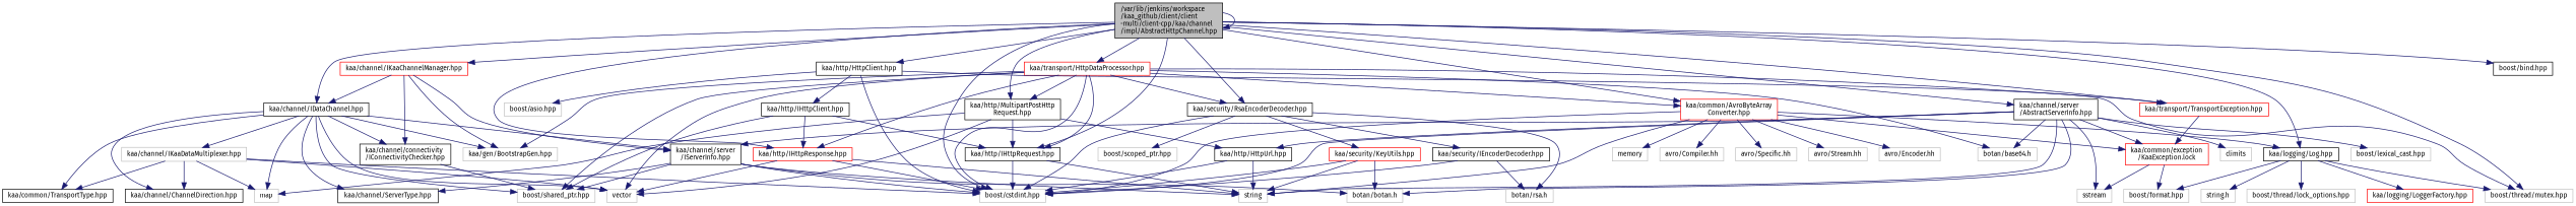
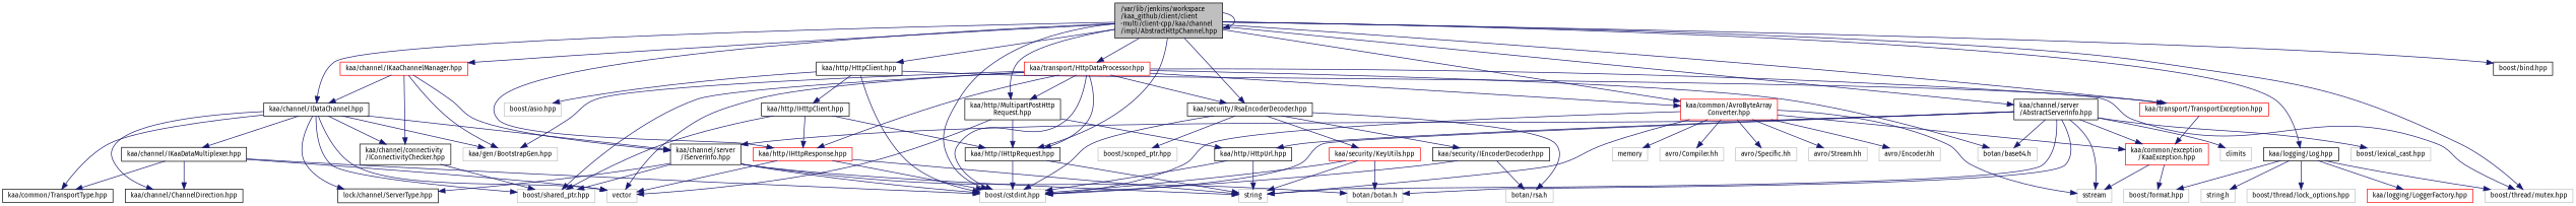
  digraph {
    fontname="Fira Sans"
    node [color=grey75 fontname="Fira Sans" fontsize=10 shape=record]
    edge [color=midnightblue fontname="Fira Sans" fontsize=10 labelfontname=FreeSans labelfontsize=10 style=solid]
    n1 [color=black fillcolor=grey75 fontcolor=black height=0.2 label="/var/lib/jenkins/workspace\l/kaa_github/client/client\l-multi/client-cpp/kaa/channel\l/impl/AbstractHttpChannel.hpp" style=filled width=0.4]
    n2 [color=black height=0.2 label="kaa/channel/IDataChannel.hpp" width=0.4]
    n3 [height=0.2 label="boost/cstdint.hpp" width=0.4]
    n4 [color=black height=0.2 label="kaa/channel/server\l/AbstractServerInfo.hpp" width=0.4]
    n5 [color=black height=0.2 label="kaa/http/HttpClient.hpp" width=0.4]
    n6 [color=red height=0.2 label="kaa/http/IHttpResponse.hpp" width=0.4]
    n7 [color=black height=0.2 label="kaa/http/IHttpRequest.hpp" width=0.4]
    n8 [height=0.2 label="boost/thread/mutex.hpp" width=0.4]
    n9 [color=black height=0.2 label="kaa/logging/Log.hpp" width=0.4]
    n10 [color=black height=0.2 label="kaa/security/RsaEncoderDecoder.hpp" width=0.4]
    n11 [color=red height=0.2 label="kaa/common/AvroByteArray\lConverter.hpp" width=0.4]
    n12 [color=black height=0.2 label="kaa/http/MultipartPostHttp\lRequest.hpp" width=0.4]
    n13 [color=black height=0.2 label="boost/bind.hpp" width=0.4]
    n14 [color=red height=0.2 label="kaa/transport/HttpDataProcessor.hpp" width=0.4]
    n15 [color=red height=0.2 label="kaa/transport/TransportException.hpp" width=0.4]
    n16 [color=red height=0.2 label="kaa/channel/IKaaChannelManager.hpp" width=0.4]
    n17 [height=0.2 label="boost/shared_ptr.hpp" width=0.4]
    n18 [height=0.2 label=vector width=0.4]
-   n19 [height=0.2 label=map width=0.4]
    n20 [height=0.2 label="kaa/gen/BootstrapGen.hpp" width=0.4]
    n21 [color=black height=0.2 label="kaa/common/TransportType.hpp" width=0.4]
    n22 [color=black height=0.2 label="kaa/channel/ChannelDirection.hpp" width=0.4]
    n23 [color=black height=0.2 label="kaa/channel/server\l/IServerInfo.hpp" width=0.4]
-   n24 [color=black height=0.2 label="kaa/channel/ServerType.hpp" width=0.4]
-   n25 [height=0.2 label="kaa/channel/IKaaDataMultiplexer.hpp" width=0.4]
+   n24 [color=black height=0.2 label="lock/channel/ServerType.hpp" width=0.4]
+   n25 [color=black height=0.2 label="kaa/channel/IKaaDataMultiplexer.hpp" width=0.4]
    n26 [color=black height=0.2 label="kaa/channel/connectivity\l/IConnectivityChecker.hpp" width=0.4]
    n27 [height=0.2 label=string width=0.4]
    n28 [height=0.2 label="botan/botan.h" width=0.4]
    n29 [height=0.2 label=sstream width=0.4]
    n30 [height=0.2 label=climits width=0.4]
    n31 [height=0.2 label="boost/lexical_cast.hpp" width=0.4]
    n32 [height=0.2 label="botan/base64.h" width=0.4]
-   n33 [color=red height=0.2 label="kaa/common/exception\l/KaaException.lock" width=0.4]
+   n33 [color=red height=0.2 label="kaa/common/exception\l/KaaException.hpp" width=0.4]
    n34 [color=black height=0.2 label="kaa/http/HttpUrl.hpp" width=0.4]
    n35 [color=black height=0.2 label="kaa/http/IHttpClient.hpp" width=0.4]
    n36 [height=0.2 label="boost/asio.hpp" width=0.4]
    n37 [height=0.2 label="boost/format.hpp" width=0.4]
    n38 [color=red height=0.2 label="kaa/logging/LoggerFactory.hpp" width=0.4]
    n39 [height=0.2 label="string.h" width=0.4]
    n40 [height=0.2 label="boost/thread/lock_options.hpp" width=0.4]
    n41 [color=red height=0.2 label="kaa/security/KeyUtils.hpp" width=0.4]
    n42 [color=black height=0.2 label="kaa/security/IEncoderDecoder.hpp" width=0.4]
    n43 [height=0.2 label="botan/rsa.h" width=0.4]
    n44 [height=0.2 label="boost/scoped_ptr.hpp" width=0.4]
    n45 [height=0.2 label=memory width=0.4]
    n46 [height=0.2 label="avro/Compiler.hh" width=0.4]
    n47 [height=0.2 label="avro/Specific.hh" width=0.4]
    n48 [height=0.2 label="avro/Stream.hh" width=0.4]
    n49 [height=0.2 label="avro/Encoder.hh" width=0.4]
    n1 -> n1
    n1 -> n2
    n1 -> n3
    n1 -> n4
    n1 -> n5
    n1 -> n6
    n1 -> n7
    n1 -> n8
    n1 -> n9
    n1 -> n10
    n1 -> n11
    n1 -> n12
    n1 -> n13
    n1 -> n14
    n1 -> n15
    n1 -> n16
    n2 -> n17
    n2 -> n18
-   n2 -> n19
    n2 -> n20
    n2 -> n21
    n2 -> n22
    n2 -> n23
    n2 -> n24
    n2 -> n25
    n2 -> n26
    n4 -> n3
    n4 -> n23
    n4 -> n27
    n4 -> n28
    n4 -> n29
    n4 -> n30
    n4 -> n31
    n4 -> n32
    n4 -> n33
    n4 -> n34
    n5 -> n3
    n5 -> n8
    n5 -> n35
    n5 -> n36
    n6 -> n3
    n6 -> n18
    n6 -> n27
    n7 -> n3
    n7 -> n27
    n9 -> n8
    n9 -> n37
    n9 -> n38
    n9 -> n39
    n9 -> n40
    n10 -> n3
    n10 -> n41
    n10 -> n42
    n10 -> n43
    n10 -> n44
    n11 -> n3
    n11 -> n27
-   n11 -> n9
+   n11 -> n29
    n11 -> n33
    n11 -> n45
    n11 -> n46
    n11 -> n47
    n11 -> n48
    n11 -> n49
    n12 -> n7
    n12 -> n18
-   n12 -> n19
    n12 -> n34
    n14 -> n3
    n14 -> n6
    n14 -> n7
    n14 -> n10
    n14 -> n11
    n14 -> n12
    n14 -> n15
    n14 -> n17
    n14 -> n18
    n14 -> n20
    n14 -> n32
    n15 -> n33
    n16 -> n2
    n16 -> n20
    n16 -> n23
    n16 -> n26
    n23 -> n3
    n23 -> n17
    n23 -> n24
    n23 -> n27
    n23 -> n28
    n25 -> n3
    n25 -> n18
-   n25 -> n19
    n25 -> n21
    n25 -> n22
    n26 -> n17
    n33 -> n29
    n33 -> n37
    n34 -> n3
    n34 -> n27
    n35 -> n6
    n35 -> n7
    n35 -> n17
    n41 -> n3
    n41 -> n27
    n41 -> n28
    n42 -> n3
    n42 -> n43
  }
